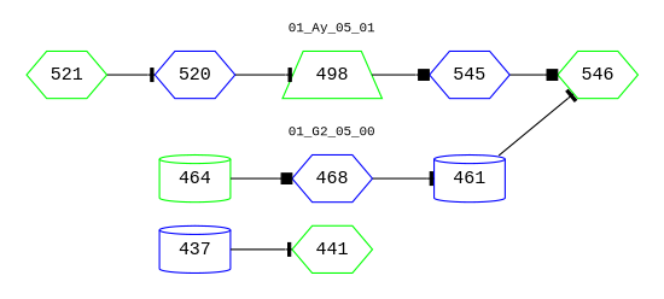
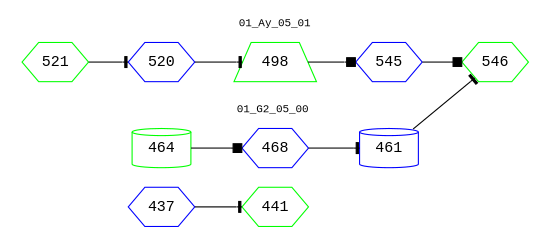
  digraph {
    fontname="Liberation Mono"
    rankdir=LR
    node [color=green fontname="Liberation Mono" shape=hexagon]
    edge [arrowhead=tee color=black fontname="Liberation Mono"]
    n1 [label=521]
    n2 [color=blue label=520]
    n3 [label=498 shape=trapezium]
    n4 [color=blue label=545]
    n5 [label=546]
    n6 [label=464 shape=cylinder]
    n7 [color=blue label=468]
    n8 [color=blue label=461 shape=cylinder]
-   n9 [color=blue label=437 shape=cylinder]
+   n9 [color=blue label=437]
    n10 [label=441]
    subgraph cluster_1 {
      color=white
      fontsize=10
      label="01_Ay_05_01"
      n1
      n2
      n3
      n4
      n5
    }
    subgraph cluster_2 {
      color=white
      fontsize=10
      label="01_G2_05_00"
      n6
      n7
      n8
      n9
      n10
    }
    n1 -> n2
    n2 -> n3
    n3 -> n4 [arrowhead=box]
    n4 -> n5 [arrowhead=box]
    n6 -> n7 [arrowhead=box]
    n7 -> n8
    n8 -> n5
    n9 -> n10
  }
